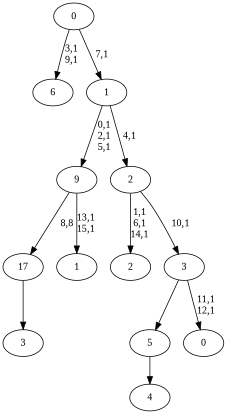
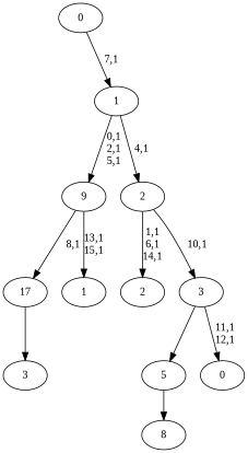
  digraph {
    fontname="Liberation Serif"
    node [fontname="Liberation Serif"]
    edge [fontname="Liberation Serif"]
-   n1 [label=6]
    n2 [label=5]
-   n3 [label=4]
+   n3 [label=8]
    n4 [label=3]
    17
    n6 [label=2]
    n7 [label=1]
    9
    n9 [label=0]
    3
    2
    1
    0
    n2 -> n3
    17 -> n4
-   9 -> 17 [label="8,8"]
+   9 -> 17 [label="8,1"]
    9 -> n7 [label="13,1\n15,1"]
    3 -> n2
    3 -> n9 [label="11,1\n12,1"]
    2 -> n6 [label="1,1\n6,1\n14,1"]
    2 -> 3 [label="10,1"]
    1 -> 9 [label="0,1\n2,1\n5,1"]
    1 -> 2 [label="4,1"]
-   0 -> n1 [label="3,1\n9,1"]
    0 -> 1 [label="7,1"]
  }
